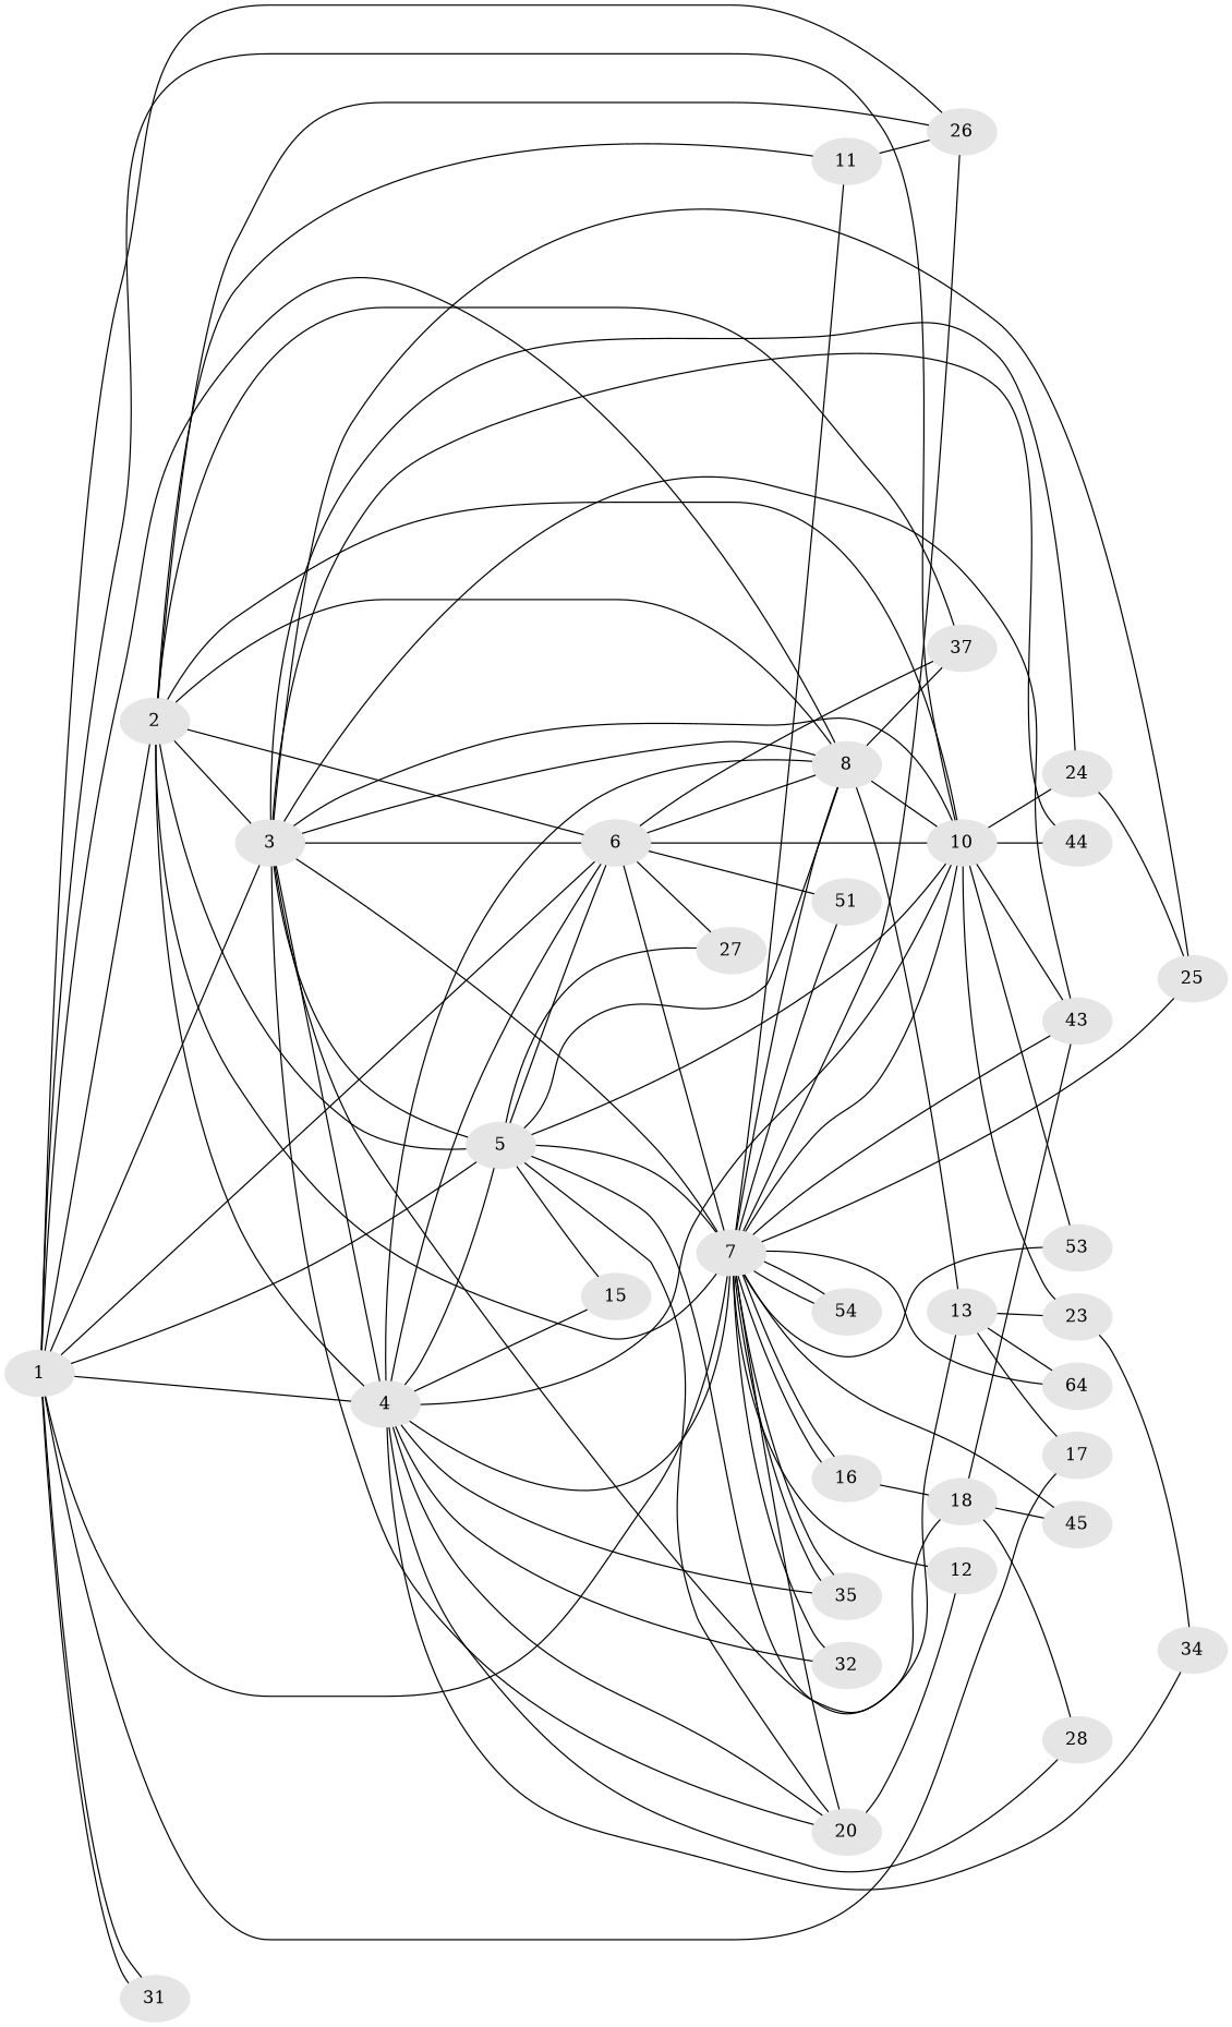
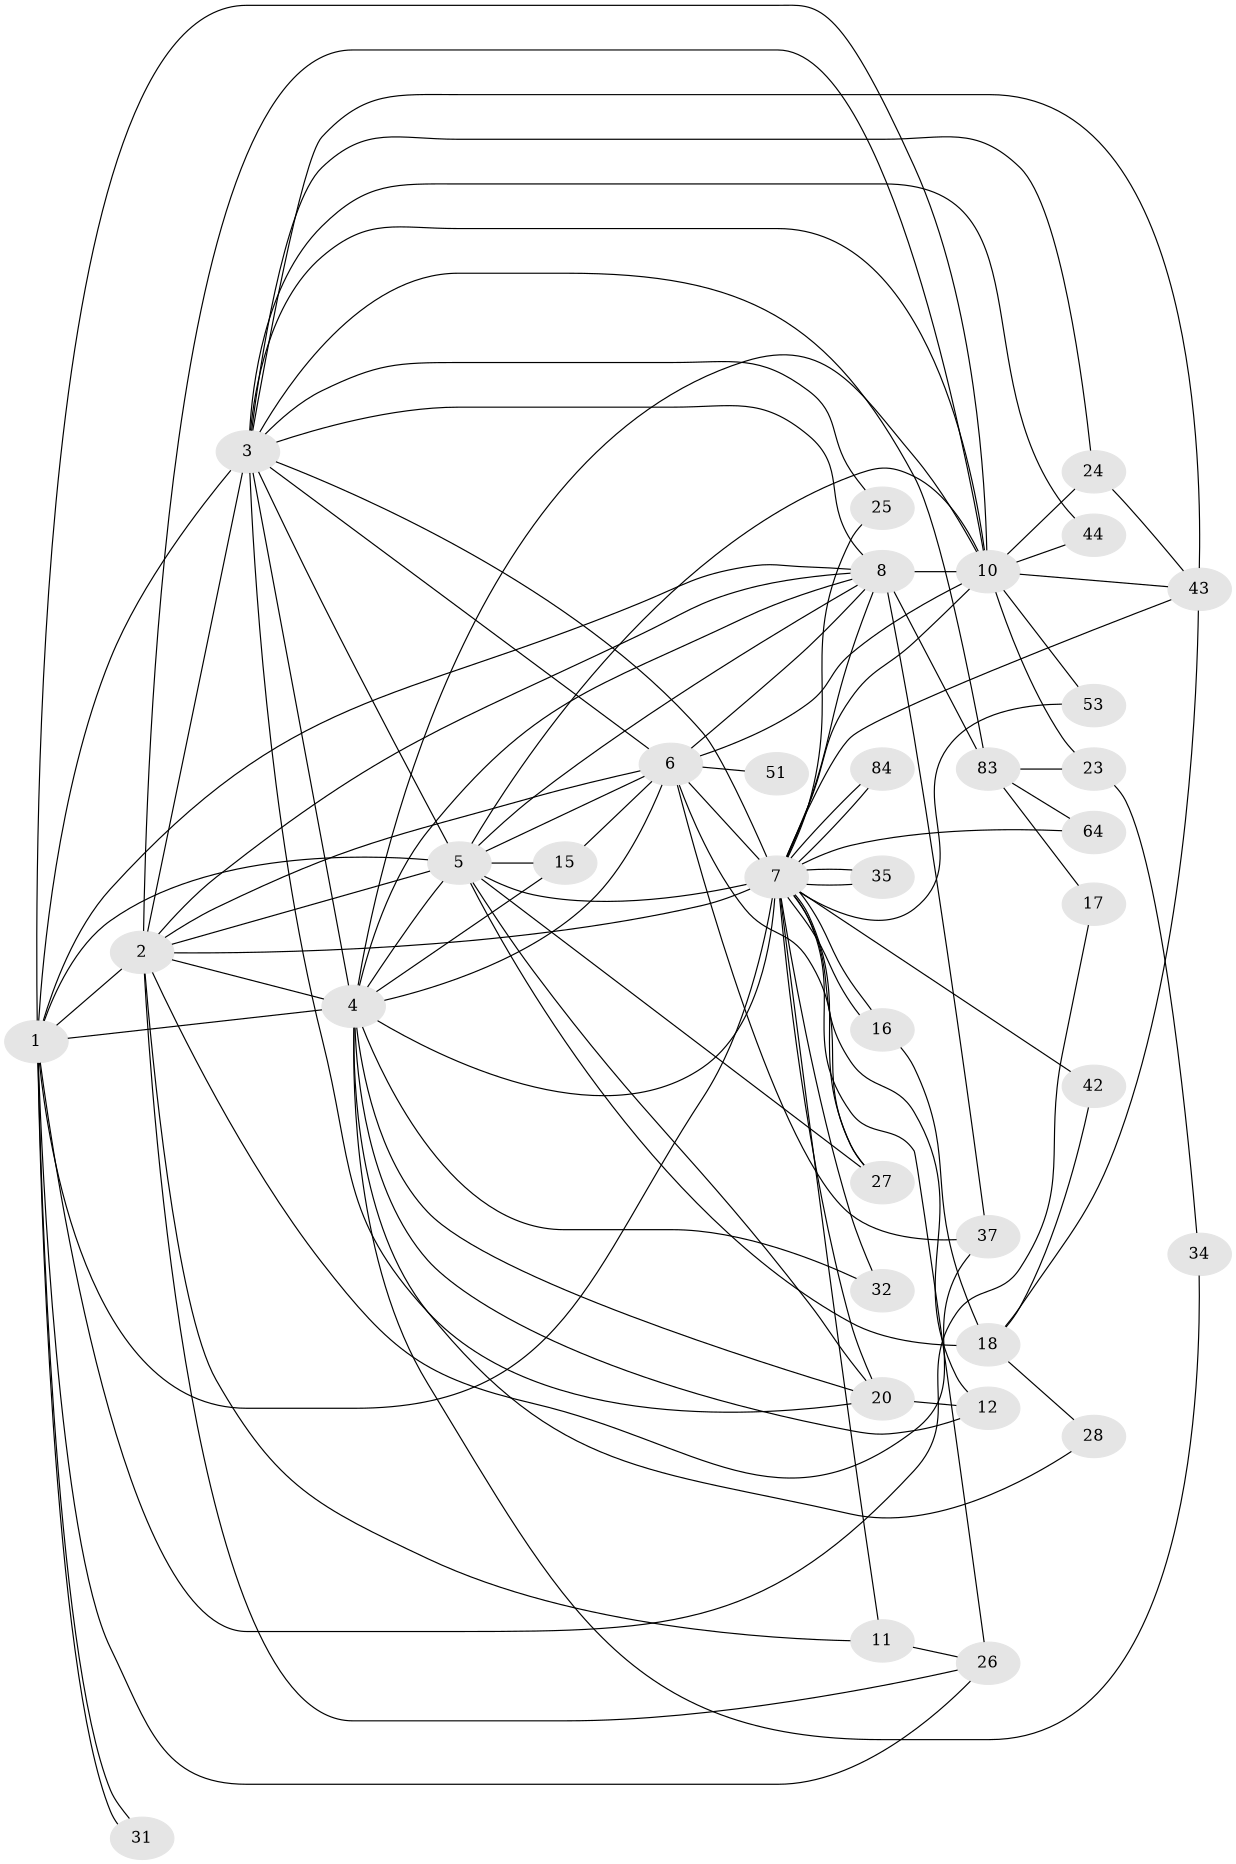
  graph {
    rankdir=LR
    node [color=gray90 style=filled]
    2 [super="+60+21+40"]
    3 [super="+39+47+22+44"]
    4 [super="+9"]
    5 [super="+66"]
    6 [super="+41+19"]
    7 [super="+56"]
    8
    10 [super="+29+58+14+33"]
    26 [super="+52"]
    11
    37 [super="+59"]
    1
    17
    31
-   13
+   13 [label=83]
    20 [super="+38"]
    24
    25 [super="+61+30"]
    n19 [label=44]
    43 [super="+46"]
    15
    28
    32
    34
    35 [super="+48"]
    18
    27
    51
    12 [super="+67"]
    16
-   45 [super="+55"]
+   45 [super="+55" label=42]
    53
-   54
+   54 [label=84]
    64 [super="+68"]
    23
    2 -- 3
    2 -- 4 [weight=3]
    2 -- 5
    2 -- 6 [weight=2]
    2 -- 7
    2 -- 8
    2 -- 10 [weight=2]
    2 -- 26
    2 -- 11
    2 -- 37
    3 -- 4 [weight=2]
    3 -- 5
    3 -- 6 [weight=3]
    3 -- 7 [weight=3]
    3 -- 8
    3 -- 10 [weight=2]
    3 -- 13
    3 -- 20
    3 -- 24
    3 -- 25
    3 -- n19
    3 -- 43
    4 -- 5 [weight=2]
    4 -- 6 [weight=2]
    4 -- 7 [weight=2]
    4 -- 8 [weight=2]
    4 -- 10 [weight=2]
    4 -- 20
    4 -- 15 [weight=2]
    4 -- 28
    4 -- 32
    4 -- 34
-   4 -- 35
+   4 -- 12
    5 -- 6
    5 -- 7 [weight=2]
    5 -- 8
    5 -- 10 [weight=3]
    5 -- 20
    5 -- 15
    5 -- 18
    5 -- 27
    6 -- 7
    6 -- 8
    6 -- 10 [weight=5]
    6 -- 37
    6 -- 27
    6 -- 51
    7 -- 8
    7 -- 10 [weight=3]
    7 -- 26
    7 -- 11
    7 -- 20
    7 -- 25 [weight=2]
    7 -- 43
    7 -- 32
    7 -- 35
    7 -- 35
-   7 -- 51
+   7 -- 27
    7 -- 12 [weight=2]
    7 -- 16
    7 -- 16
    7 -- 45
    7 -- 53
    7 -- 54
    7 -- 54
    7 -- 64 [weight=2]
    8 -- 10 [weight=2]
    8 -- 37
    8 -- 13
    10 -- 24
    10 -- n19
    10 -- 43
    10 -- 53
    10 -- 23
    11 -- 26
    1 -- 2
    1 -- 3
    1 -- 4 [weight=2]
    1 -- 5
-   1 -- 6
+   15 -- 6
    1 -- 7 [weight=2]
    1 -- 8
    1 -- 10
    1 -- 26
    1 -- 17
    1 -- 31
    1 -- 31
    13 -- 17
    13 -- 64
    13 -- 23
    20 -- 12
-   24 -- 25
+   24 -- 43
    18 -- 43
    18 -- 28
    18 -- 45
    16 -- 18
    23 -- 34
  }
